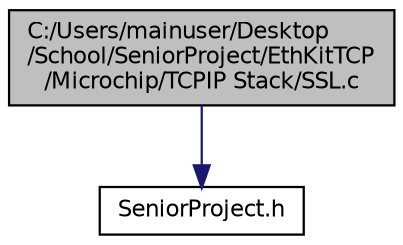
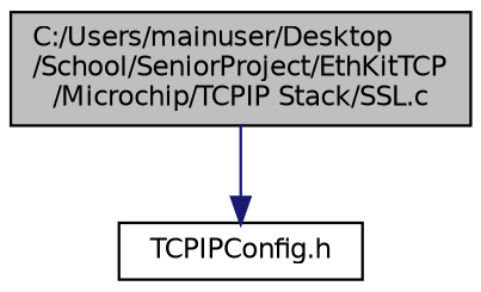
  digraph {
    node [color=black fontname=Helvetica fontsize=10 shape=record style=filled]
    n1 [fillcolor=grey75 fontcolor=black height=0.2 label="C:/Users/mainuser/Desktop\l/School/SeniorProject/EthKitTCP\l/Microchip/TCPIP Stack/SSL.c" width=0.4]
-   n2 [fillcolor=white height=0.2 label="SeniorProject.h" width=0.4]
+   n2 [fillcolor=white height=0.2 label="TCPIPConfig.h" width=0.4]
    n1 -> n2 [color=midnightblue fontname=Helvetica fontsize=10 labelfontname=Helvetica labelfontsize=10 style=solid]
  }
